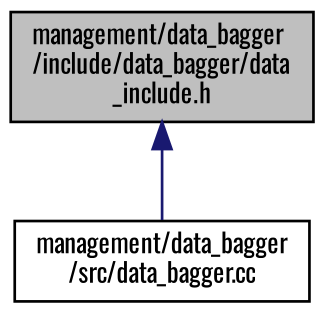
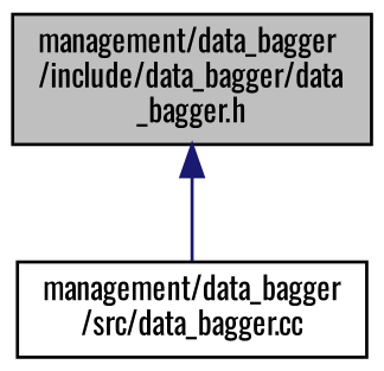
  digraph {
    fontname=Oswald
    node [color=black fontname=Oswald fontsize=10 shape=record style=filled]
-   n1 [fillcolor=grey75 fontcolor=black height=0.2 label="management/data_bagger\l/include/data_bagger/data\l_include.h" width=0.4]
+   n1 [fillcolor=grey75 fontcolor=black height=0.2 label="management/data_bagger\l/include/data_bagger/data\l_bagger.h" width=0.4]
    n2 [fillcolor=white height=0.2 label="management/data_bagger\l/src/data_bagger.cc" width=0.4]
    n1 -> n2 [color=midnightblue dir=back fontname=Oswald fontsize=10 labelfontname=Helvetica labelfontsize=10 style=solid]
  }
